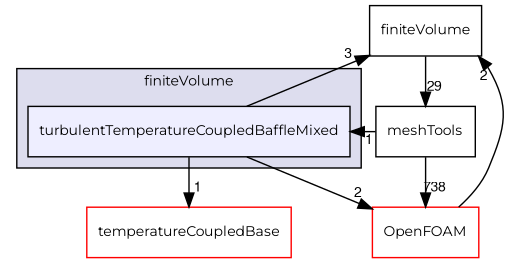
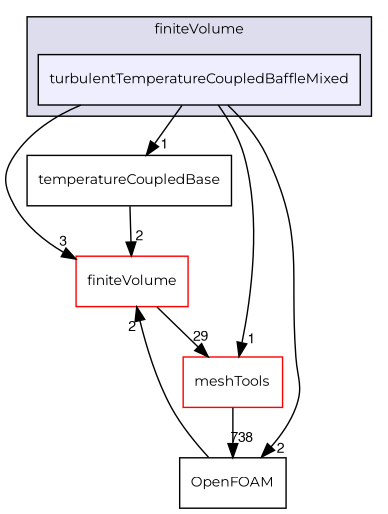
  digraph {
    compound=true
    fontname=Montserrat
    node [fontname=Montserrat fontsize=10 shape=box color=red]
    edge [fontname=Montserrat headlabel=2 labeldistance=1.5 labelfontname=FreeSans labelfontsize=10]
    n1 [fillcolor="#eeeeff" label=turbulentTemperatureCoupledBaffleMixed pencolor=black style=filled color=""]
-   n2 [color=black label=finiteVolume]
-   n3 [label=temperatureCoupledBase]
-   n4 [color=black label=meshTools]
-   n5 [label=OpenFOAM]
+   n2 [label=finiteVolume]
+   n3 [label=temperatureCoupledBase color=""]
+   n4 [label=meshTools]
+   n5 [color=black label=OpenFOAM]
    subgraph cluster_1 {
      bgcolor="#ddddee"
      fontsize=10
      label=finiteVolume
      pencolor=black
      n1
    }
    n1 -> n2 [headlabel=3]
    n1 -> n3 [headlabel=1]
-   n4 -> n1 [headlabel=1]
+   n1 -> n4 [headlabel=1]
    n1 -> n5
    n2 -> n4 [headlabel=29]
+   n3 -> n2
    n4 -> n5 [headlabel=738]
    n5 -> n2
  }
